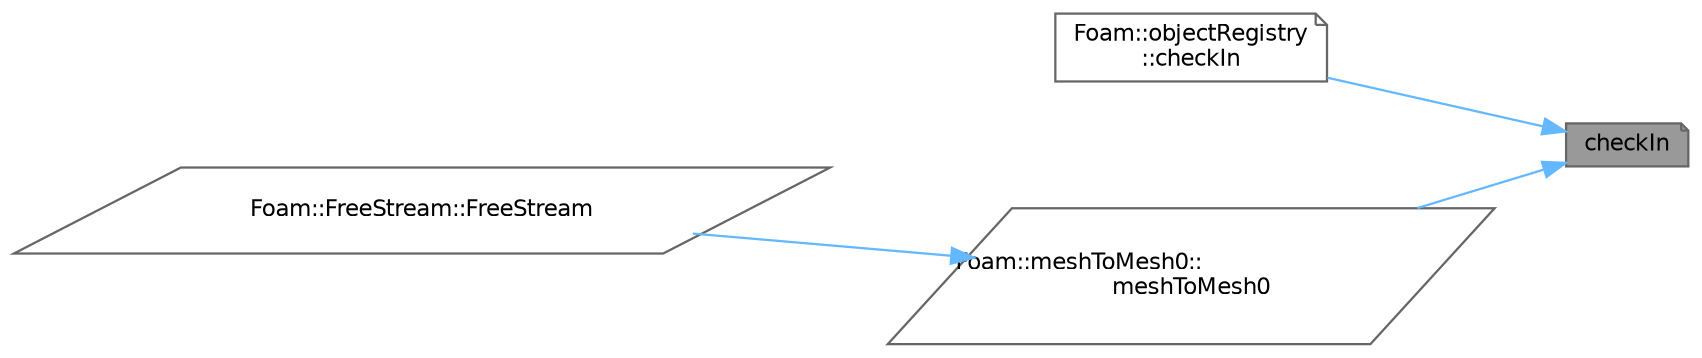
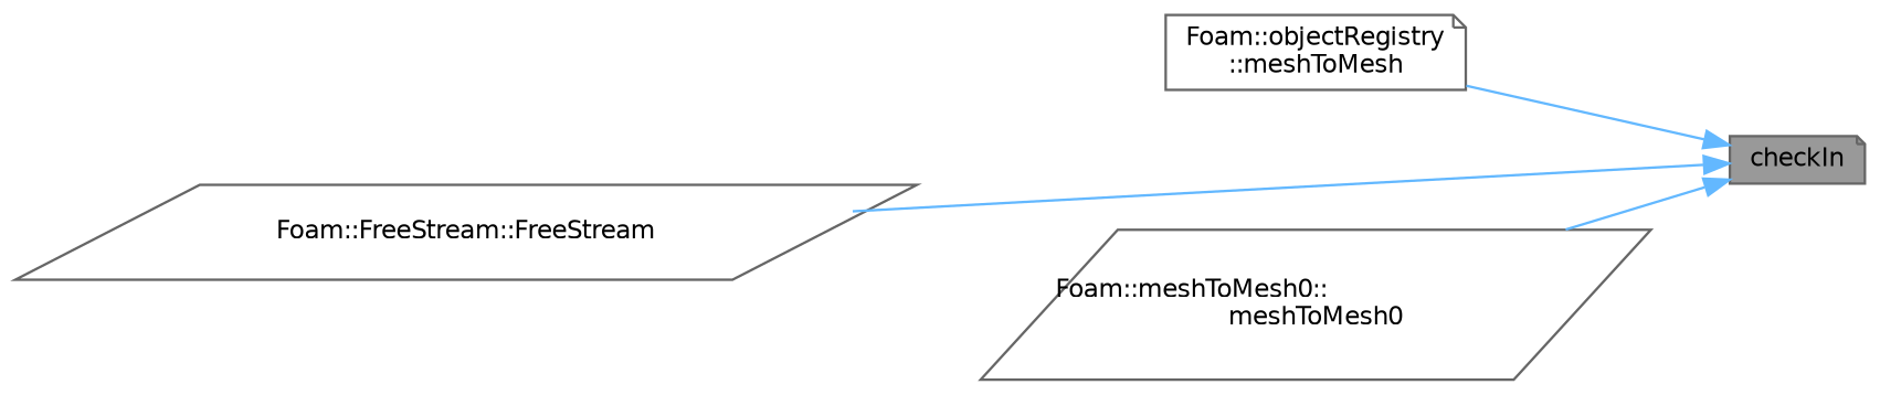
  digraph {
    rankdir=RL
    node [color=grey40 fillcolor=white fontname=Helvetica fontsize=10 shape=note style=filled]
    edge [color=steelblue1 dir=back fontname=Helvetica fontsize=10 labelfontname=Helvetica labelfontsize=10 style=solid]
    n1 [color=gray40 fillcolor=grey60 fontcolor=black height=0.2 label=checkIn width=0.4]
-   n2 [height=0.2 label="Foam::objectRegistry\l::checkIn" width=0.4]
+   n2 [height=0.2 label="Foam::objectRegistry\l::meshToMesh" width=0.4]
    n3 [height=0.2 label="Foam::FreeStream::FreeStream" shape=parallelogram width=0.4]
    n4 [height=0.2 label="Foam::meshToMesh0::\lmeshToMesh0" shape=parallelogram width=0.4]
    n1 -> n2
-   n4 -> n3
+   n1 -> n3
    n1 -> n4
  }
